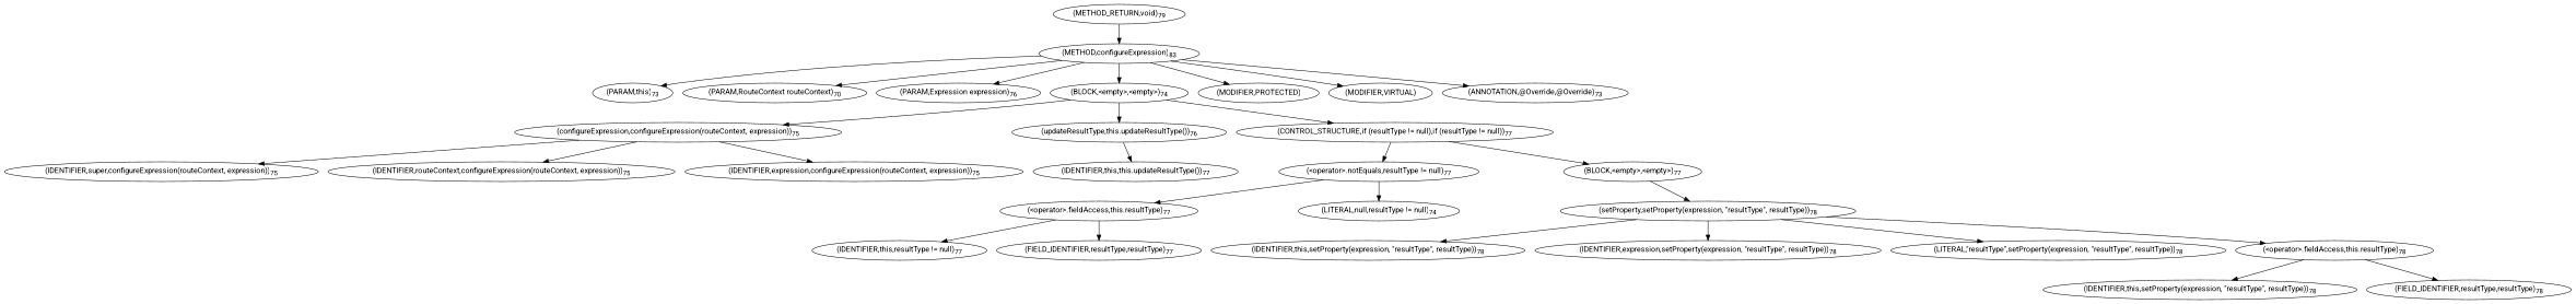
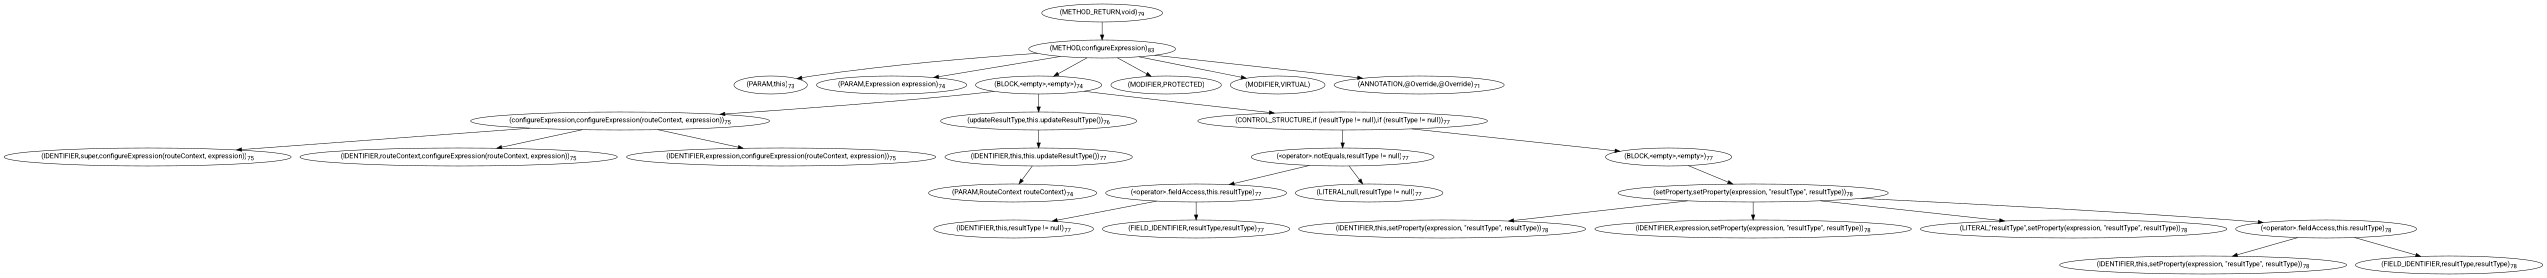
  digraph {
    fontname=Roboto
    node [fontname=Roboto]
    edge [fontname=Roboto]
    n1 [label=<(METHOD,configureExpression)<SUB>83</SUB>>]
    n2 [label=<(PARAM,this)<SUB>73</SUB>>]
-   n3 [label=<(PARAM,RouteContext routeContext)<SUB>70</SUB>>]
-   n4 [label=<(PARAM,Expression expression)<SUB>76</SUB>>]
+   n3 [label=<(PARAM,RouteContext routeContext)<SUB>74</SUB>>]
+   n4 [label=<(PARAM,Expression expression)<SUB>74</SUB>>]
    n5 [label=<(BLOCK,&lt;empty&gt;,&lt;empty&gt;)<SUB>74</SUB>>]
    n6 [label=<(MODIFIER,PROTECTED)>]
    n7 [label=<(MODIFIER,VIRTUAL)>]
-   n8 [label=<(ANNOTATION,@Override,@Override)<SUB>73</SUB>>]
+   n8 [label=<(ANNOTATION,@Override,@Override)<SUB>71</SUB>>]
    n9 [label=<(configureExpression,configureExpression(routeContext, expression))<SUB>75</SUB>>]
    n10 [label=<(updateResultType,this.updateResultType())<SUB>76</SUB>>]
    n11 [label=<(CONTROL_STRUCTURE,if (resultType != null),if (resultType != null))<SUB>77</SUB>>]
    n12 [label=<(METHOD_RETURN,void)<SUB>79</SUB>>]
    n13 [label=<(IDENTIFIER,super,configureExpression(routeContext, expression))<SUB>75</SUB>>]
    n14 [label=<(IDENTIFIER,routeContext,configureExpression(routeContext, expression))<SUB>75</SUB>>]
    n15 [label=<(IDENTIFIER,expression,configureExpression(routeContext, expression))<SUB>75</SUB>>]
    n16 [label=<(IDENTIFIER,this,this.updateResultType())<SUB>77</SUB>>]
    n17 [label=<(&lt;operator&gt;.notEquals,resultType != null)<SUB>77</SUB>>]
    n18 [label=<(BLOCK,&lt;empty&gt;,&lt;empty&gt;)<SUB>77</SUB>>]
    n19 [label=<(&lt;operator&gt;.fieldAccess,this.resultType)<SUB>77</SUB>>]
-   n20 [label=<(LITERAL,null,resultType != null)<SUB>74</SUB>>]
+   n20 [label=<(LITERAL,null,resultType != null)<SUB>77</SUB>>]
    n21 [label=<(setProperty,setProperty(expression, &quot;resultType&quot;, resultType))<SUB>78</SUB>>]
    n22 [label=<(IDENTIFIER,this,resultType != null)<SUB>77</SUB>>]
    n23 [label=<(FIELD_IDENTIFIER,resultType,resultType)<SUB>77</SUB>>]
    n24 [label=<(IDENTIFIER,this,setProperty(expression, &quot;resultType&quot;, resultType))<SUB>78</SUB>>]
    n25 [label=<(IDENTIFIER,expression,setProperty(expression, &quot;resultType&quot;, resultType))<SUB>78</SUB>>]
    n26 [label=<(LITERAL,&quot;resultType&quot;,setProperty(expression, &quot;resultType&quot;, resultType))<SUB>78</SUB>>]
    n27 [label=<(&lt;operator&gt;.fieldAccess,this.resultType)<SUB>78</SUB>>]
    n28 [label=<(IDENTIFIER,this,setProperty(expression, &quot;resultType&quot;, resultType))<SUB>78</SUB>>]
    n29 [label=<(FIELD_IDENTIFIER,resultType,resultType)<SUB>78</SUB>>]
    n1 -> n2
-   n1 -> n3
+   n16 -> n3
    n1 -> n4
    n1 -> n5
    n1 -> n6
    n1 -> n7
    n1 -> n8
    n5 -> n9
    n5 -> n10
    n5 -> n11
    n9 -> n13
    n9 -> n14
    n9 -> n15
    n10 -> n16
    n11 -> n17
    n11 -> n18
    n12 -> n1
    n17 -> n19
    n17 -> n20
    n18 -> n21
    n19 -> n22
    n19 -> n23
    n21 -> n24
    n21 -> n25
    n21 -> n26
    n21 -> n27
    n27 -> n28
    n27 -> n29
  }
